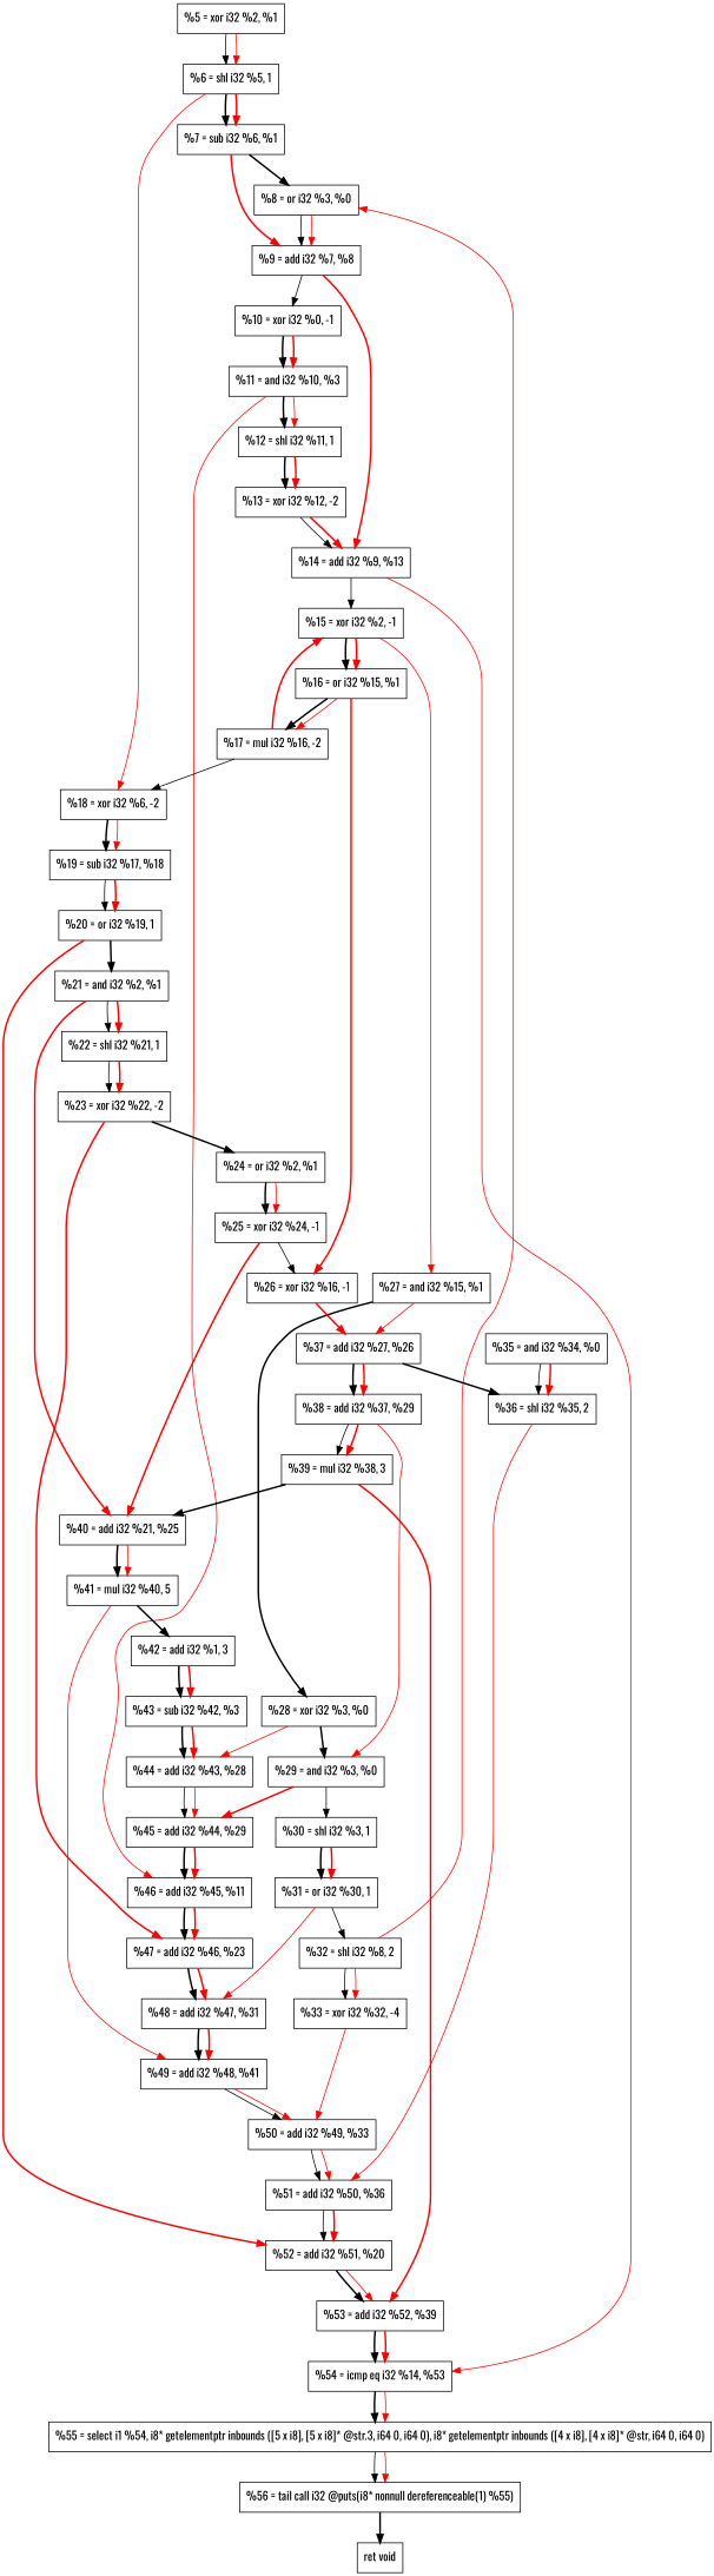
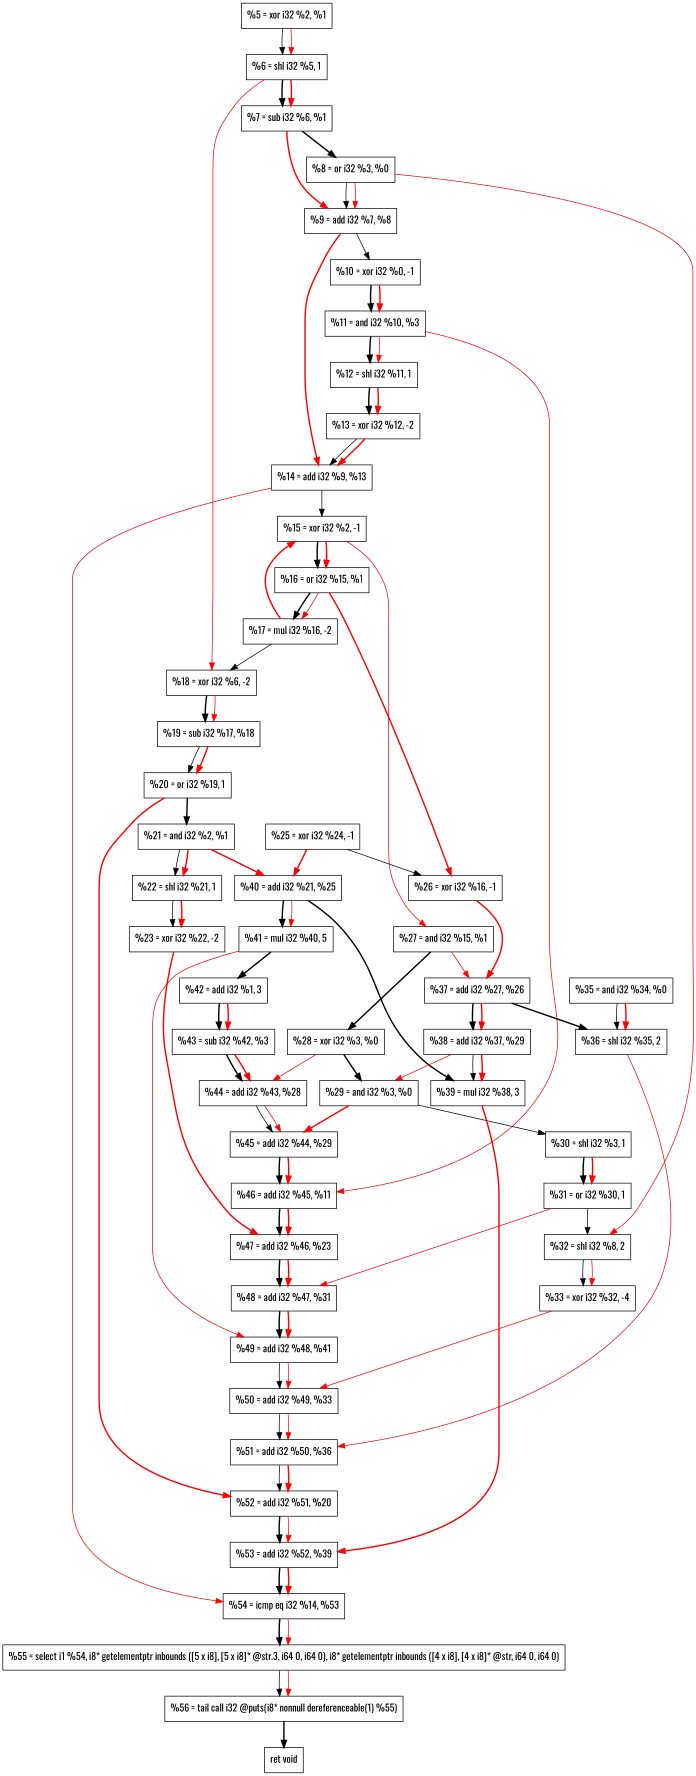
  digraph {
    fontname=Oswald
    node [fontname=Oswald shape=record]
    edge [fontname=Oswald style=bold color=red]
    n1 [label="  %5 = xor i32 %2, %1"]
    n2 [label="  %6 = shl i32 %5, 1"]
    n3 [label="  %7 = sub i32 %6, %1"]
    n4 [label="  %18 = xor i32 %6, -2"]
    n5 [label="  %8 = or i32 %3, %0"]
    n6 [label="  %9 = add i32 %7, %8"]
    n7 [label="  %19 = sub i32 %17, %18"]
    n8 [label="  %32 = shl i32 %8, 2"]
    n9 [label="  %10 = xor i32 %0, -1"]
    n10 [label="  %14 = add i32 %9, %13"]
    n11 [label="  %33 = xor i32 %32, -4"]
    n12 [label="  %11 = and i32 %10, %3"]
    n13 [label="  %15 = xor i32 %2, -1"]
    n14 [label="  %54 = icmp eq i32 %14, %53"]
    n15 [label="  %12 = shl i32 %11, 1"]
    n16 [label="  %46 = add i32 %45, %11"]
    n17 [label="  %13 = xor i32 %12, -2"]
    n18 [label="  %47 = add i32 %46, %23"]
    n19 [label="  %16 = or i32 %15, %1"]
    n20 [label="  %27 = and i32 %15, %1"]
    n21 [label="  %55 = select i1 %54, i8* getelementptr inbounds ([5 x i8], [5 x i8]* @str.3, i64 0, i64 0), i8* getelementptr inbounds ([4 x i8], [4 x i8]* @str, i64 0, i64 0)"]
    n22 [label="  %17 = mul i32 %16, -2"]
    n23 [label="  %26 = xor i32 %16, -1"]
    n24 [label="  %37 = add i32 %27, %26"]
    n25 [label="  %28 = xor i32 %3, %0"]
    n26 [label="  %20 = or i32 %19, 1"]
    n27 [label="  %21 = and i32 %2, %1"]
    n28 [label="  %52 = add i32 %51, %20"]
    n29 [label="  %22 = shl i32 %21, 1"]
    n30 [label="  %40 = add i32 %21, %25"]
    n31 [label="  %53 = add i32 %52, %39"]
    n32 [label="  %23 = xor i32 %22, -2"]
    n33 [label="  %41 = mul i32 %40, 5"]
-   n34 [label="  %24 = or i32 %2, %1"]
    n35 [label="  %25 = xor i32 %24, -1"]
    n36 [label="  %48 = add i32 %47, %31"]
    n37 [label="  %38 = add i32 %37, %29"]
    n38 [label="  %36 = shl i32 %35, 2"]
    n39 [label="  %29 = and i32 %3, %0"]
    n40 [label="  %44 = add i32 %43, %28"]
    n41 [label="  %30 = shl i32 %3, 1"]
    n42 [label="  %45 = add i32 %44, %29"]
    n43 [label="  %31 = or i32 %30, 1"]
    n44 [label="  %39 = mul i32 %38, 3"]
    n45 [label="  %49 = add i32 %48, %41"]
    n46 [label="  %50 = add i32 %49, %33"]
    n47 [label="  %51 = add i32 %50, %36"]
    n48 [label="  %35 = and i32 %34, %0"]
    n49 [label="  %42 = add i32 %1, 3"]
    n50 [label="  %43 = sub i32 %42, %3"]
    n51 [label="  %56 = tail call i32 @puts(i8* nonnull dereferenceable(1) %55)"]
    n52 [label="  ret void"]
    n1 -> n2 [style=solid color=""]
    n1 -> n2 [style=solid]
    n2 -> n3 [color=""]
    n2 -> n3
    n2 -> n4 [style=solid]
    n3 -> n5 [color=""]
    n3 -> n6
    n4 -> n7 [color=""]
    n4 -> n7 [style=solid]
    n5 -> n6 [style=solid color=""]
    n5 -> n6 [style=solid]
-   n8 -> n5 [style=solid]
+   n5 -> n8 [style=solid]
    n6 -> n9 [style=solid color=""]
    n6 -> n10
    n7 -> n26 [style=solid color=""]
    n7 -> n26
    n8 -> n11 [style=solid color=""]
    n8 -> n11 [style=solid]
    n9 -> n12 [color=""]
    n9 -> n12
    n10 -> n13 [style=solid color=""]
    n10 -> n14 [style=solid]
    n11 -> n46 [style=solid]
    n12 -> n15 [color=""]
    n12 -> n15 [style=solid]
    n12 -> n16 [style=solid]
    n13 -> n19 [color=""]
    n13 -> n19
    n13 -> n20 [style=solid]
    n14 -> n21 [color=""]
    n14 -> n21 [style=solid]
    n15 -> n17 [color=""]
    n15 -> n17
    n16 -> n18 [color=""]
    n16 -> n18
    n17 -> n10 [style=solid color=""]
    n17 -> n10
    n18 -> n36 [color=""]
    n18 -> n36
    n19 -> n22 [color=""]
    n19 -> n22 [style=solid]
    n19 -> n23
    n20 -> n24 [style=solid]
    n20 -> n25 [color=""]
    n21 -> n51 [style=solid color=""]
    n21 -> n51 [style=solid]
    n22 -> n4 [style=solid color=""]
    n22 -> n13
    n23 -> n24
    n24 -> n37 [color=""]
    n24 -> n37
    n24 -> n38 [color=""]
    n25 -> n39 [color=""]
    n25 -> n40 [style=solid]
    n26 -> n27 [color=""]
    n26 -> n28
    n27 -> n29 [style=solid color=""]
    n27 -> n29
    n27 -> n30
    n28 -> n31 [color=""]
    n28 -> n31 [style=solid]
    n29 -> n32 [style=solid color=""]
    n29 -> n32
    n30 -> n33 [color=""]
    n30 -> n33 [style=solid]
    n31 -> n14 [color=""]
    n31 -> n14
    n32 -> n18
-   n32 -> n34 [color=""]
    n33 -> n45 [style=solid]
    n33 -> n49 [color=""]
-   n34 -> n35 [color=""]
-   n34 -> n35 [style=solid]
    n35 -> n23 [style=solid color=""]
    n35 -> n30
    n36 -> n45 [color=""]
    n36 -> n45
    n37 -> n39 [style=solid]
    n37 -> n44 [style=solid color=""]
    n37 -> n44
    n38 -> n47 [style=solid]
    n39 -> n41 [style=solid color=""]
    n39 -> n42
    n40 -> n42 [style=solid color=""]
    n40 -> n42 [style=solid]
    n41 -> n43 [color=""]
    n41 -> n43
    n42 -> n16 [color=""]
    n42 -> n16
    n43 -> n8 [style=solid color=""]
    n43 -> n36 [style=solid]
-   n44 -> n30 [color=""]
+   n30 -> n44 [color=""]
    n44 -> n31
    n45 -> n46 [style=solid color=""]
    n45 -> n46 [style=solid]
    n46 -> n47 [style=solid color=""]
    n46 -> n47 [style=solid]
    n47 -> n28 [style=solid color=""]
    n47 -> n28
    n48 -> n38 [style=solid color=""]
    n48 -> n38
    n49 -> n50 [color=""]
    n49 -> n50
    n50 -> n40 [color=""]
    n50 -> n40
    n51 -> n52 [color=""]
  }
